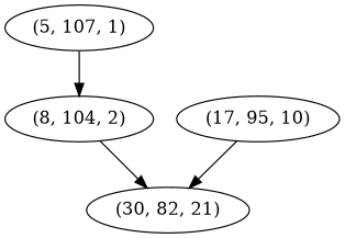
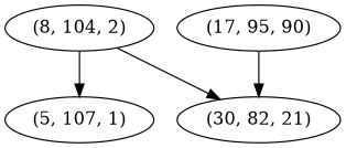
  digraph {
    "(5, 107, 1)"
    "(8, 104, 2)"
    "(30, 82, 21)"
-   "(17, 95, 10)"
-   "(5, 107, 1)" -> "(8, 104, 2)"
+   "(17, 95, 10)" [label="(17, 95, 90)"]
+   "(8, 104, 2)" -> "(5, 107, 1)"
    "(8, 104, 2)" -> "(30, 82, 21)"
    "(17, 95, 10)" -> "(30, 82, 21)"
  }
